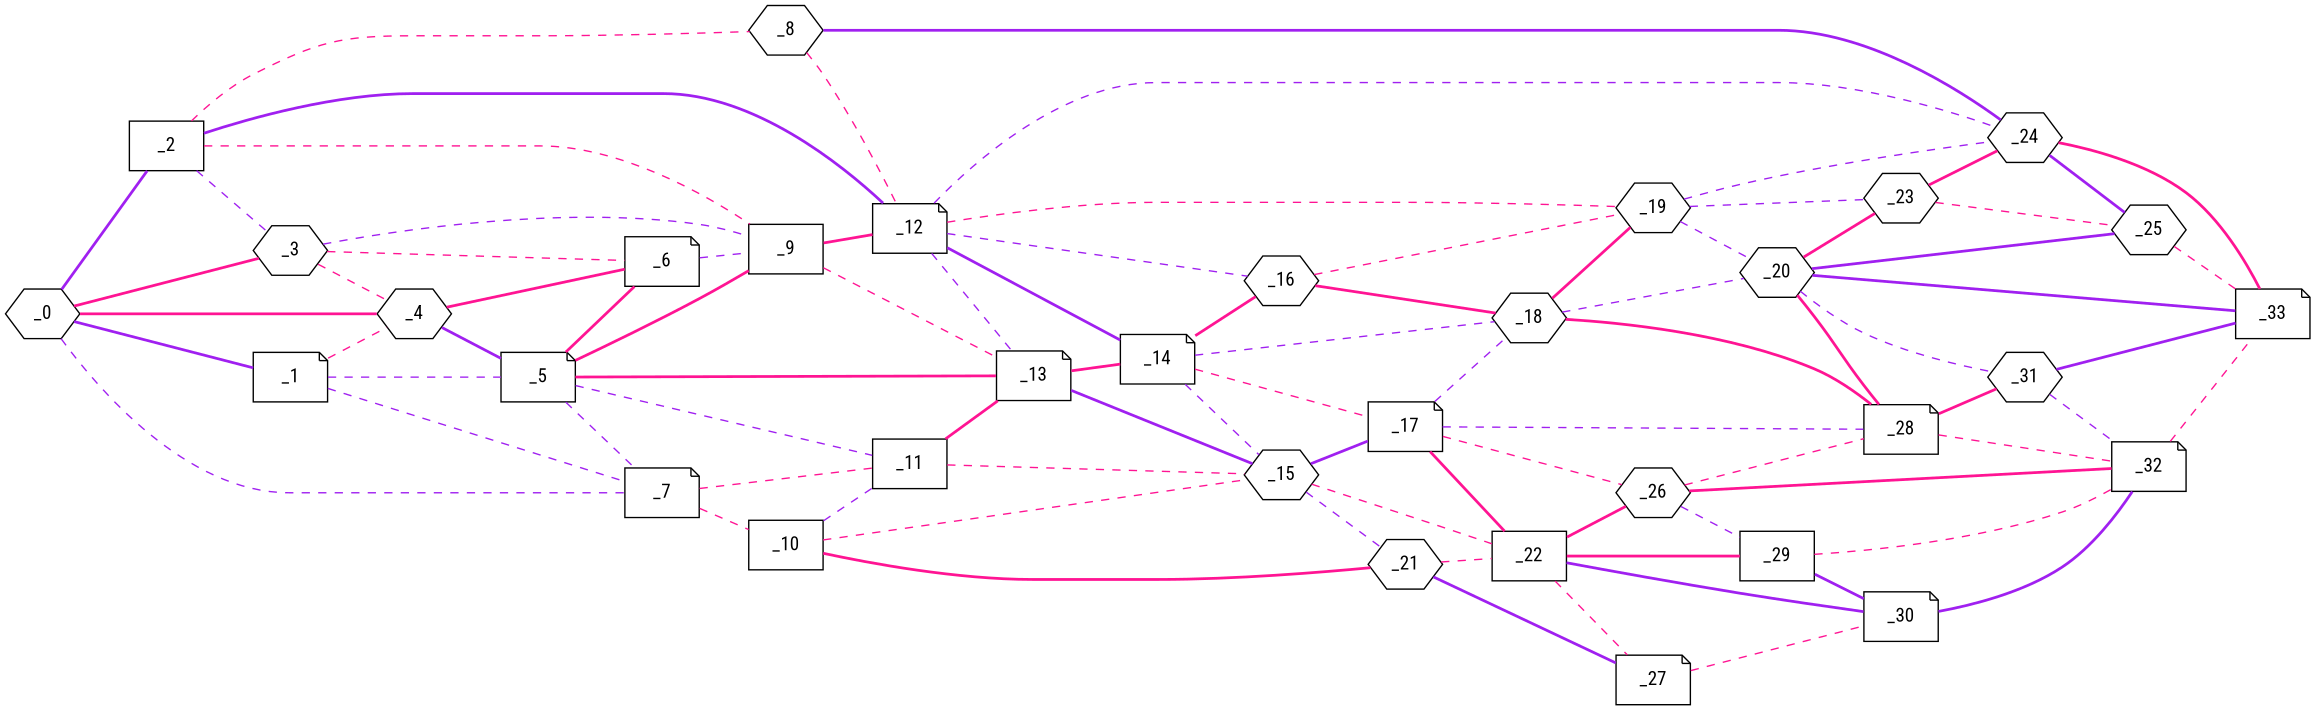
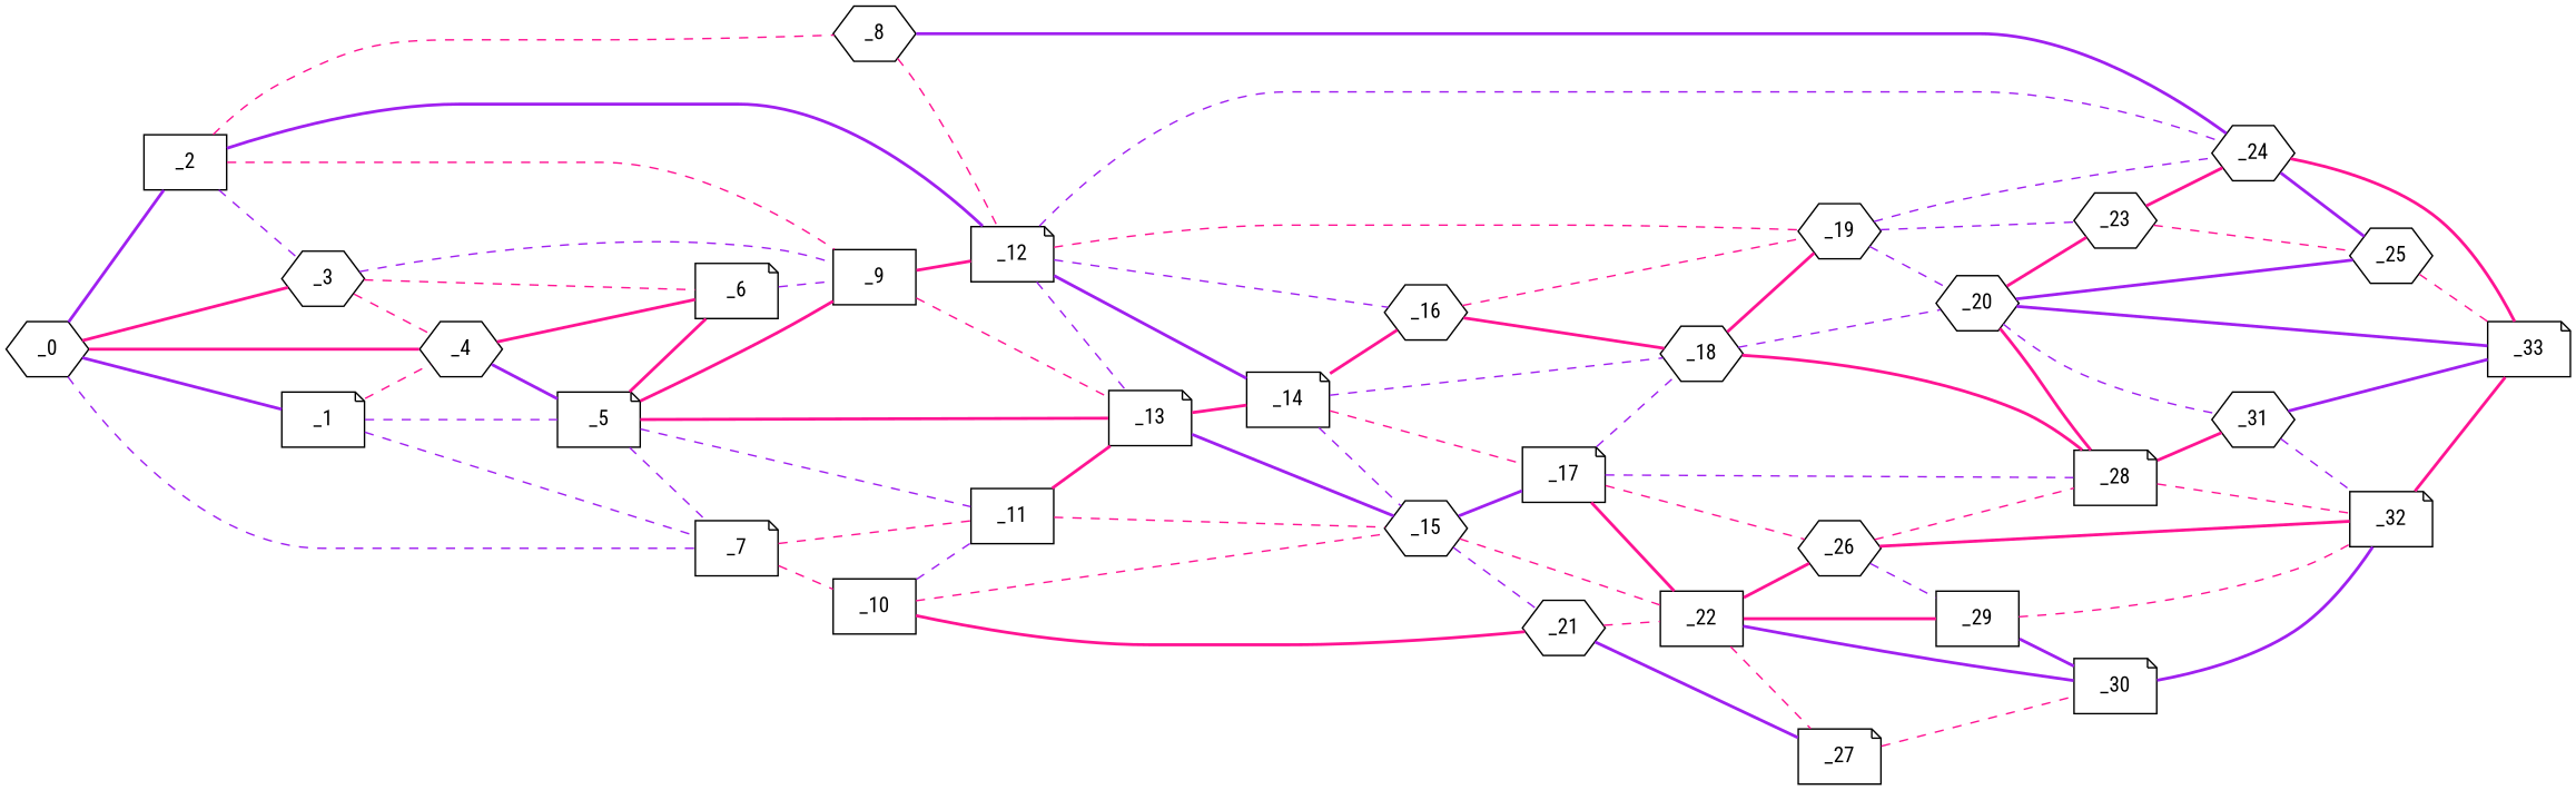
  graph {
    fontname="Roboto Condensed"
    rankdir=LR
    node [fontname="Roboto Condensed" shape=hexagon x=102 y=47]
    edge [color=deeppink fontname="Roboto Condensed" style=dashed valence=2]
    _0 [x=13 y=59]
    _1 [shape=note x=24 y=69]
    _2 [shape=box x=26 y=16]
    _3 [x=29 y=45]
    _4 [x=32 y=61]
    _7 [shape=note x=41 y=92]
    _5 [shape=note x=38 y=68]
    _8 [x=45 y=8]
    _9 [shape=box x=45]
    _12 [shape=note x=57 y=17]
    _6 [shape=note x=41 y=48]
    _11 [shape=box x=56 y=76]
    _10 [shape=box x=51 y=100]
    _13 [shape=note x=59 y=49]
    _24 [y=15]
    _14 [shape=note x=63 y=48]
    _16 [x=72 y=40]
    _19 [x=93 y=28]
    _15 [x=67 y=73]
    _21 [x=96 y=102]
    _25 [y=39]
    _33 [shape=note x=116 y=60]
    _17 [shape=note x=78 y=66]
    _18 [x=83]
    _20 [x=95 y=44]
    _23 [x=99 y=37]
    _22 [shape=box x=97 y=93]
    _27 [shape=note y=102]
    _26 [y=83]
    _28 [shape=note x=103 y=70]
    _29 [shape=box x=107 y=86]
    _30 [shape=note x=108 y=98]
    _31 [x=109 y=67]
    _32 [shape=note x=115 y=80]
    _0 -- _1 [color=purple style=bold]
    _0 -- _2 [color=purple style=bold valence=1]
    _0 -- _3 [style=bold valence=1]
    _0 -- _4 [style=bold valence=1]
    _0 -- _7 [color=purple valence=1]
    _1 -- _4 [valence=1]
    _1 -- _7 [color=purple valence=1]
    _1 -- _5 [color=purple]
    _2 -- _3 [color=purple]
    _2 -- _8 [valence=1]
    _2 -- _9
    _2 -- _12 [color=purple style=bold]
    _3 -- _4 [valence=1]
    _3 -- _9 [color=purple valence=1]
    _3 -- _6
    _4 -- _5 [color=purple style=bold]
    _4 -- _6 [style=bold]
    _7 -- _11
    _7 -- _10 [valence=1]
    _5 -- _7 [color=purple]
    _5 -- _9 [style=bold]
    _5 -- _6 [style=bold valence=1]
    _5 -- _11 [color=purple]
    _5 -- _13 [style=bold]
    _8 -- _12
    _8 -- _24 [color=purple style=bold valence=1]
    _9 -- _12 [style=bold valence=1]
    _9 -- _13 [valence=1]
    _12 -- _13 [color=purple]
    _12 -- _24 [color=purple]
    _12 -- _14 [color=purple style=bold]
    _12 -- _16 [color=purple valence=1]
    _12 -- _19
    _6 -- _9 [color=purple valence=1]
    _11 -- _13 [style=bold valence=1]
    _11 -- _15
    _10 -- _11 [color=purple]
    _10 -- _15
    _10 -- _21 [style=bold valence=1]
    _13 -- _14 [style=bold]
    _13 -- _15 [color=purple style=bold]
    _24 -- _25 [color=purple style=bold]
    _24 -- _33 [style=bold valence=1]
    _14 -- _16 [style=bold valence=1]
    _14 -- _15 [color=purple valence=1]
    _14 -- _17
    _14 -- _18 [color=purple]
    _16 -- _19
    _16 -- _18 [style=bold]
    _19 -- _24 [color=purple valence=1]
    _19 -- _20 [color=purple]
    _19 -- _23 [color=purple]
    _15 -- _21 [color=purple]
    _15 -- _17 [color=purple style=bold valence=1]
    _15 -- _22 [valence=1]
    _21 -- _22
    _21 -- _27 [color=purple style=bold valence=1]
    _25 -- _33
    _17 -- _18 [color=purple valence=1]
    _17 -- _22 [style=bold valence=1]
    _17 -- _26
    _17 -- _28 [color=purple valence=1]
    _18 -- _19 [style=bold valence=1]
    _18 -- _20 [color=purple]
    _18 -- _28 [style=bold]
    _20 -- _25 [color=purple style=bold]
    _20 -- _33 [color=purple style=bold]
    _20 -- _23 [style=bold]
    _20 -- _28 [style=bold]
    _20 -- _31 [color=purple valence=1]
    _23 -- _24 [style=bold]
    _23 -- _25
    _22 -- _27 [valence=1]
    _22 -- _26 [style=bold]
    _22 -- _29 [style=bold]
    _22 -- _30 [color=purple style=bold]
    _27 -- _30 [valence=1]
    _26 -- _28 [valence=1]
    _26 -- _29 [color=purple]
    _26 -- _32 [style=bold]
    _28 -- _31 [style=bold]
    _28 -- _32
    _29 -- _30 [color=purple style=bold]
    _29 -- _32
    _30 -- _32 [color=purple style=bold valence=1]
    _31 -- _33 [color=purple style=bold]
    _31 -- _32 [color=purple valence=1]
-   _32 -- _33 [valence=1]
+   _32 -- _33 [style=bold valence=1]
  }
